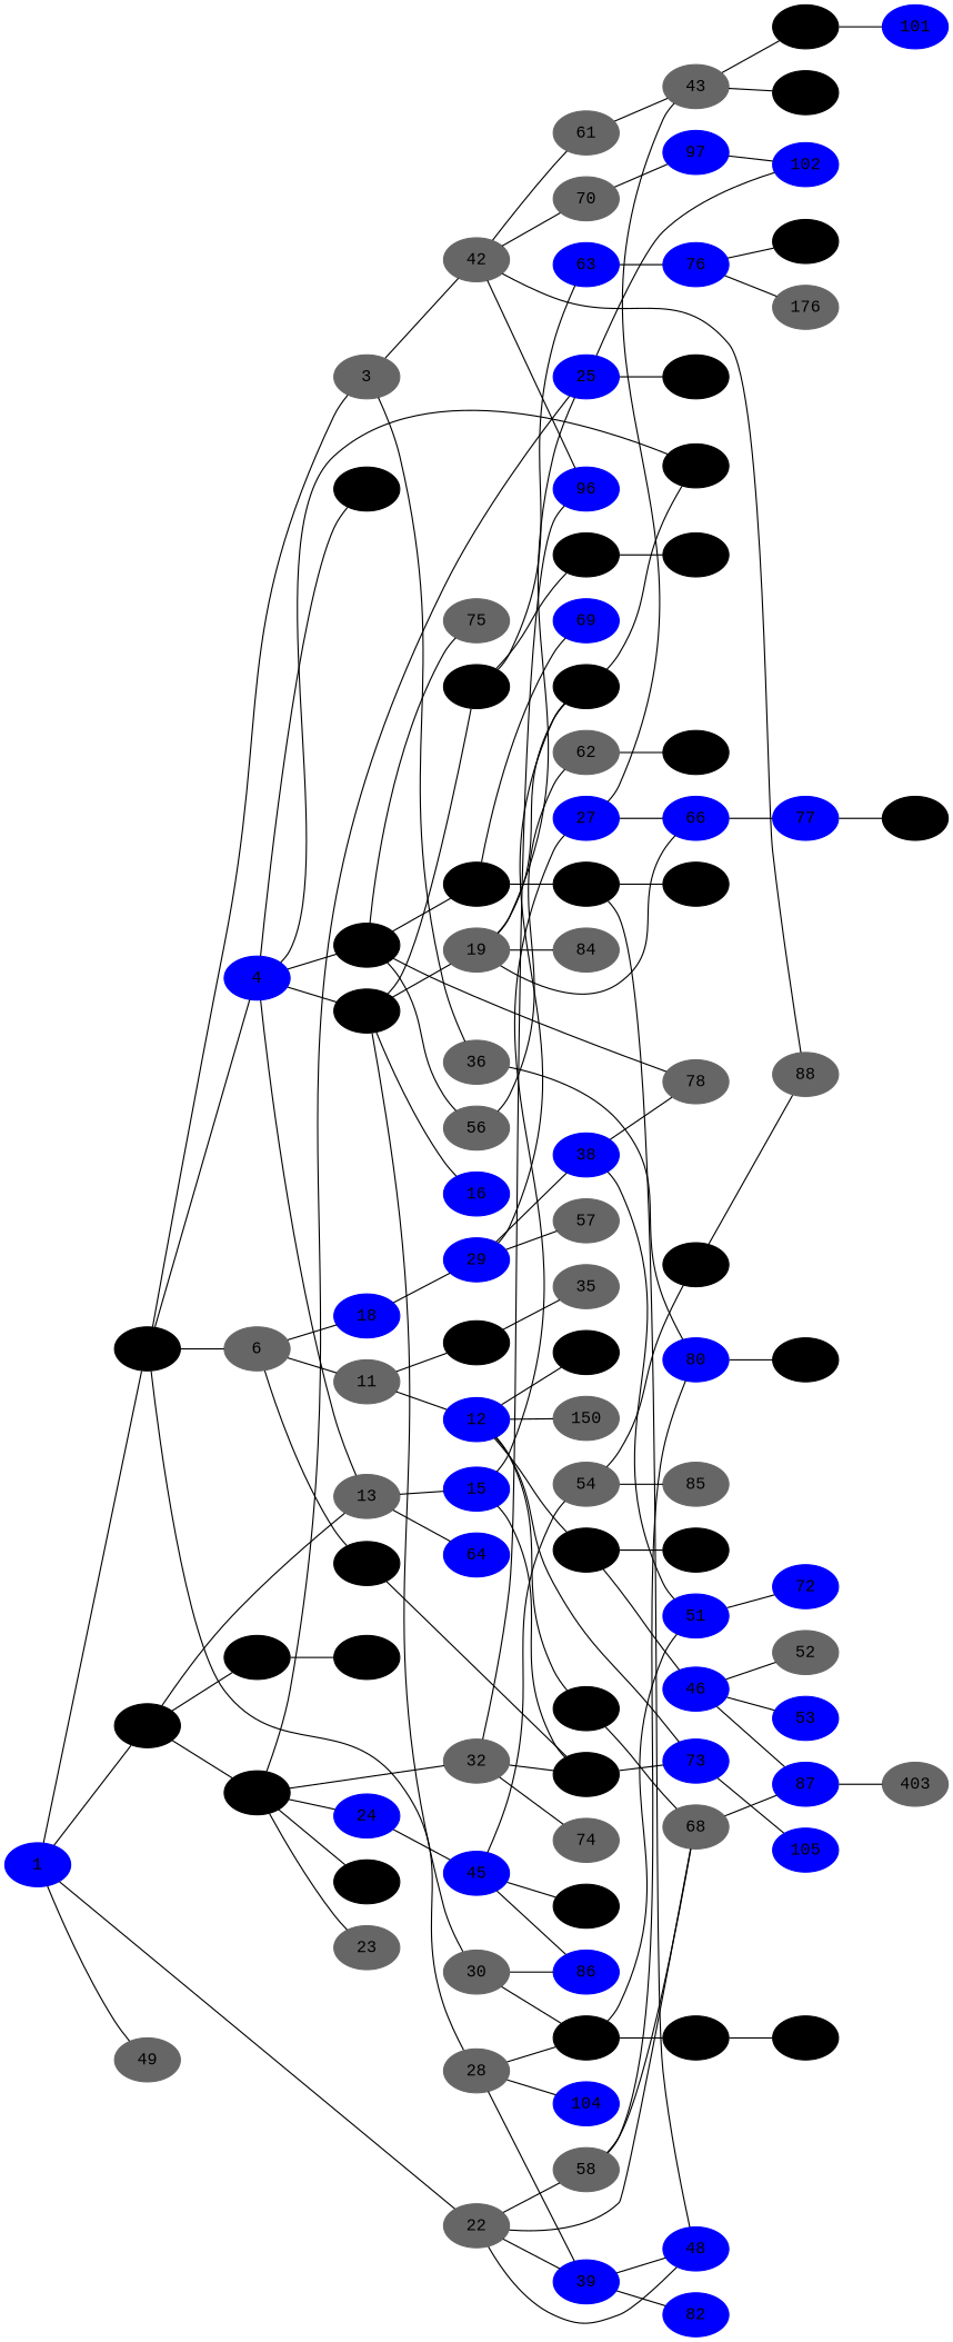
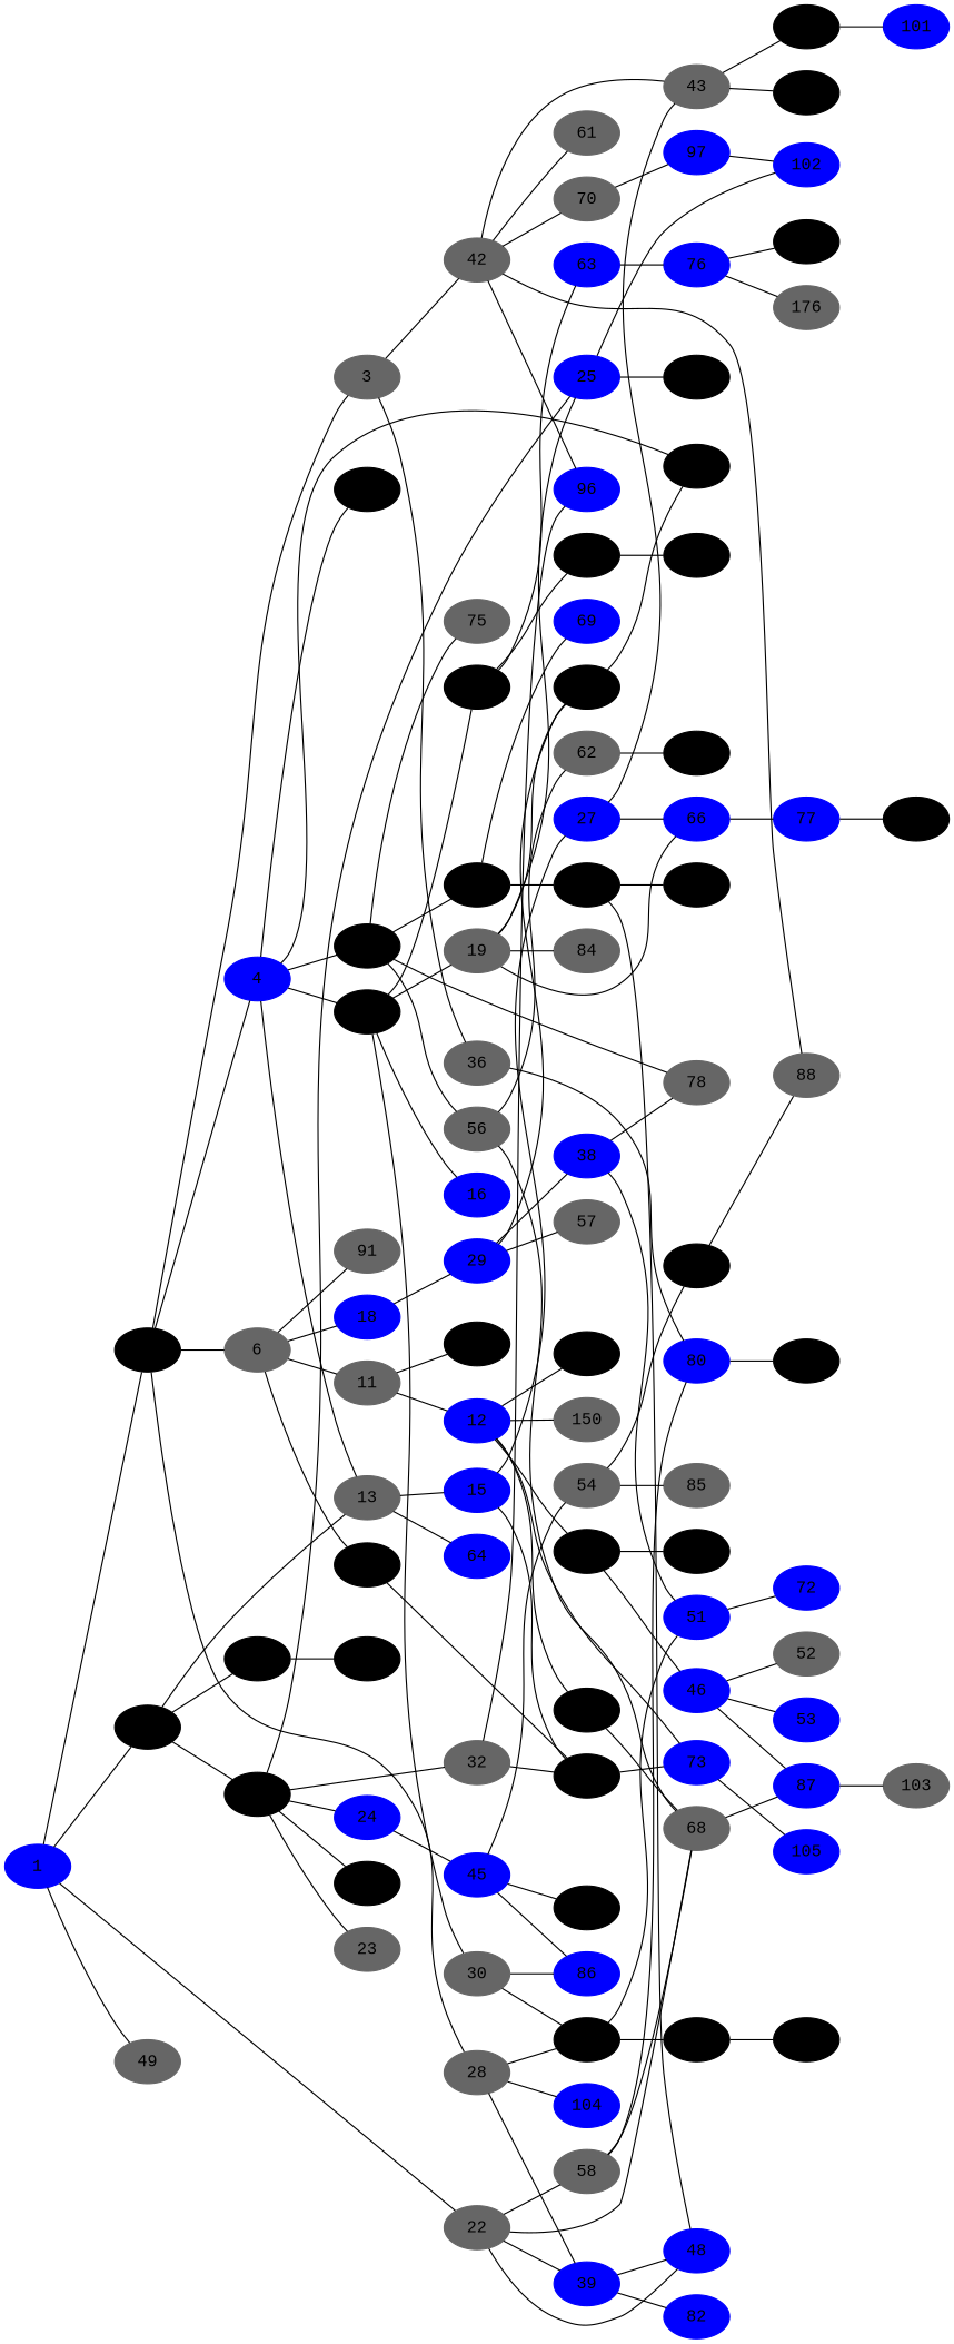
  graph {
    fontname="Liberation Mono"
    rankdir=LR
    node [color=black fontname="Liberation Mono" style=filled]
    edge [fontname="Liberation Mono"]
    1 [color=blue]
    2
    7
    22 [color=gray40]
    49 [color=gray40]
    3 [color=gray40]
    4 [color=blue]
    6 [color=gray40]
    28 [color=gray40]
    13 [color=gray40]
    8
    9
    39 [color=blue]
    48 [color=blue]
    58 [color=gray40]
    68 [color=gray40]
    36 [color=gray40]
    42 [color=gray40]
    5
    10
    65
    89
    11 [color=gray40]
    18 [color=blue]
    26
+   91 [color=gray40]
    37
    104 [color=blue]
    80 [color=blue]
    43 [color=gray40]
    61 [color=gray40]
    96 [color=blue]
    70 [color=gray40]
    88 [color=gray40]
    20
    56 [color=gray40]
    75 [color=gray40]
    78 [color=gray40]
    16 [color=blue]
    19 [color=gray40]
    30 [color=gray40]
    34
    15 [color=blue]
    64 [color=blue]
    31
    69 [color=blue]
    62 [color=gray40]
    12 [color=blue]
    17
    29 [color=blue]
    44
    21
    14
    23 [color=gray40]
    24 [color=blue]
    25 [color=blue]
    32 [color=gray40]
    45 [color=blue]
    90
    102 [color=blue]
-   74 [color=gray40]
    66 [color=blue]
    83
    84 [color=gray40]
    86 [color=blue]
    40
    63 [color=blue]
    33
    41
    47
    73 [color=blue]
    n72 [color=gray40 label=150]
-   35 [color=gray40]
    46 [color=blue]
    59
    105 [color=blue]
    27 [color=blue]
    38 [color=blue]
    57 [color=gray40]
    77 [color=blue]
    98
    82 [color=blue]
    87 [color=blue]
    50
    54 [color=gray40]
    55
    95
    51 [color=blue]
    60
    81
    76 [color=blue]
    92
    72 [color=blue]
    99
    52 [color=gray40]
    53 [color=blue]
    97 [color=blue]
    101 [color=blue]
    67
    85 [color=gray40]
-   103 [color=gray40 label=403]
+   103 [color=gray40]
    71
    94
    n104 [color=gray40 label=176]
    79
    1 -- 2
    1 -- 7
    1 -- 22
    1 -- 49
    2 -- 3
    2 -- 4
    2 -- 6
    2 -- 28
    7 -- 13
    7 -- 8
    7 -- 9
    22 -- 39
    22 -- 48
    22 -- 58
    22 -- 68
    3 -- 36
    3 -- 42
    4 -- 13
    4 -- 5
    4 -- 10
    4 -- 65
    4 -- 89
    6 -- 11
    6 -- 18
    6 -- 26
+   6 -- 91
    28 -- 39
    28 -- 37
    28 -- 104
    13 -- 15
    13 -- 64
    8 -- 21
    9 -- 14
    9 -- 23
    9 -- 24
    9 -- 25
    9 -- 32
    39 -- 48
    39 -- 82
    58 -- 68
    58 -- 80
    68 -- 87
    36 -- 80
-   61 -- 43
+   42 -- 43
    42 -- 61
    42 -- 96
    42 -- 70
    42 -- 88
    5 -- 20
    5 -- 56
    5 -- 75
    5 -- 78
    10 -- 16
    10 -- 19
    10 -- 30
    10 -- 34
    11 -- 12
    11 -- 17
    18 -- 29
    26 -- 44
    37 -- 51
    37 -- 60
    80 -- 92
    43 -- 55
    43 -- 95
    70 -- 97
    20 -- 31
    20 -- 69
+   56 -- 68
    56 -- 62
    19 -- 25
    19 -- 66
    19 -- 83
    19 -- 84
    30 -- 37
    30 -- 86
    34 -- 40
    34 -- 63
    15 -- 44
    15 -- 27
    31 -- 48
    31 -- 98
    62 -- 71
    12 -- 33
    12 -- 41
    12 -- 47
    12 -- 73
    12 -- n72
-   17 -- 35
    29 -- 83
    29 -- 38
    29 -- 57
    44 -- 73
    24 -- 45
    25 -- 90
    25 -- 102
    32 -- 96
    32 -- 44
-   32 -- 74
    45 -- 86
    45 -- 50
    45 -- 54
    66 -- 77
    83 -- 89
    40 -- 81
    63 -- 76
    41 -- 46
    41 -- 59
    47 -- 68
    73 -- 105
    46 -- 87
    46 -- 52
    46 -- 53
    27 -- 43
    27 -- 66
    38 -- 78
    38 -- 51
    77 -- 79
    87 -- 103
    54 -- 67
    54 -- 85
    55 -- 101
    51 -- 72
    60 -- 99
    76 -- 94
    76 -- n104
    97 -- 102
    67 -- 88
  }
